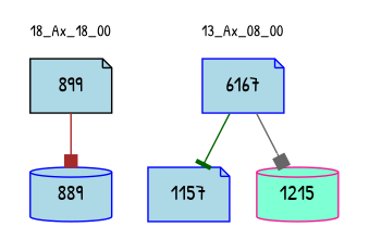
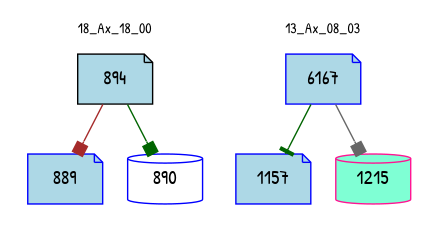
  digraph {
    fontname="Patrick Hand"
    node [color=blue fillcolor=lightblue fontname="Patrick Hand" shape=note style=filled]
    edge [arrowhead=box color=darkgreen fontname="Patrick Hand"]
-   n1 [color=black label=899]
-   n2 [label=889 shape=cylinder]
+   n1 [color=black label=894]
+   n2 [label=889]
+   n3 [fillcolor=white label=890 shape=cylinder]
    n4 [label=6167]
    n5 [label=1157]
    n6 [color=deeppink fillcolor=aquamarine label=1215 shape=cylinder]
    subgraph cluster_1 {
      color=white
      fontsize=10
      label="18_Ax_18_00"
      n1
      n2
+     n3
    }
    subgraph cluster_2 {
      color=white
      fontsize=10
-     label="13_Ax_08_00"
+     label="13_Ax_08_03"
      n4
      n5
      n6
    }
    n1 -> n2 [color=brown]
+   n1 -> n3
    n4 -> n5 [arrowhead=tee]
    n4 -> n6 [color=gray40]
  }
